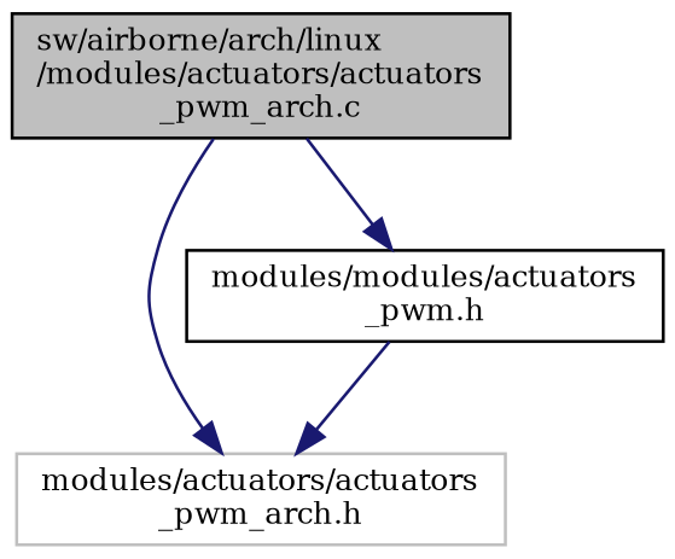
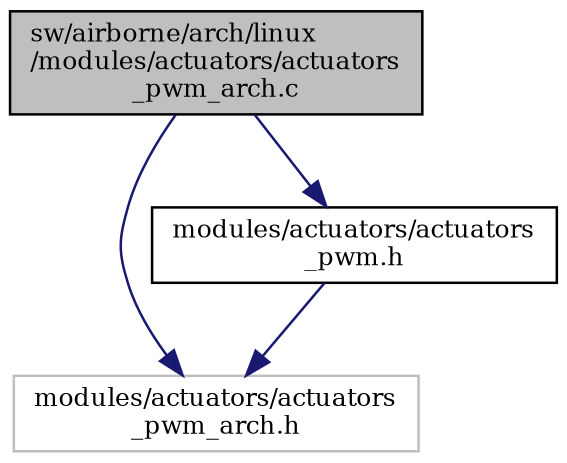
  digraph {
    fontname="DejaVu Serif"
    node [color=black fillcolor=white fontname="DejaVu Serif" fontsize=10 shape=record style=filled]
    edge [color=midnightblue fontname="DejaVu Serif" fontsize=10 labelfontname=FreeSans labelfontsize=10 style=solid]
    n1 [fillcolor=grey75 fontcolor=black height=0.2 label="sw/airborne/arch/linux\l/modules/actuators/actuators\l_pwm_arch.c" width=0.4]
    n2 [color=grey75 height=0.2 label="modules/actuators/actuators\l_pwm_arch.h" width=0.4]
-   n3 [height=0.2 label="modules/modules/actuators\l_pwm.h" width=0.4]
+   n3 [height=0.2 label="modules/actuators/actuators\l_pwm.h" width=0.4]
    n1 -> n2
    n1 -> n3
    n3 -> n2
  }
